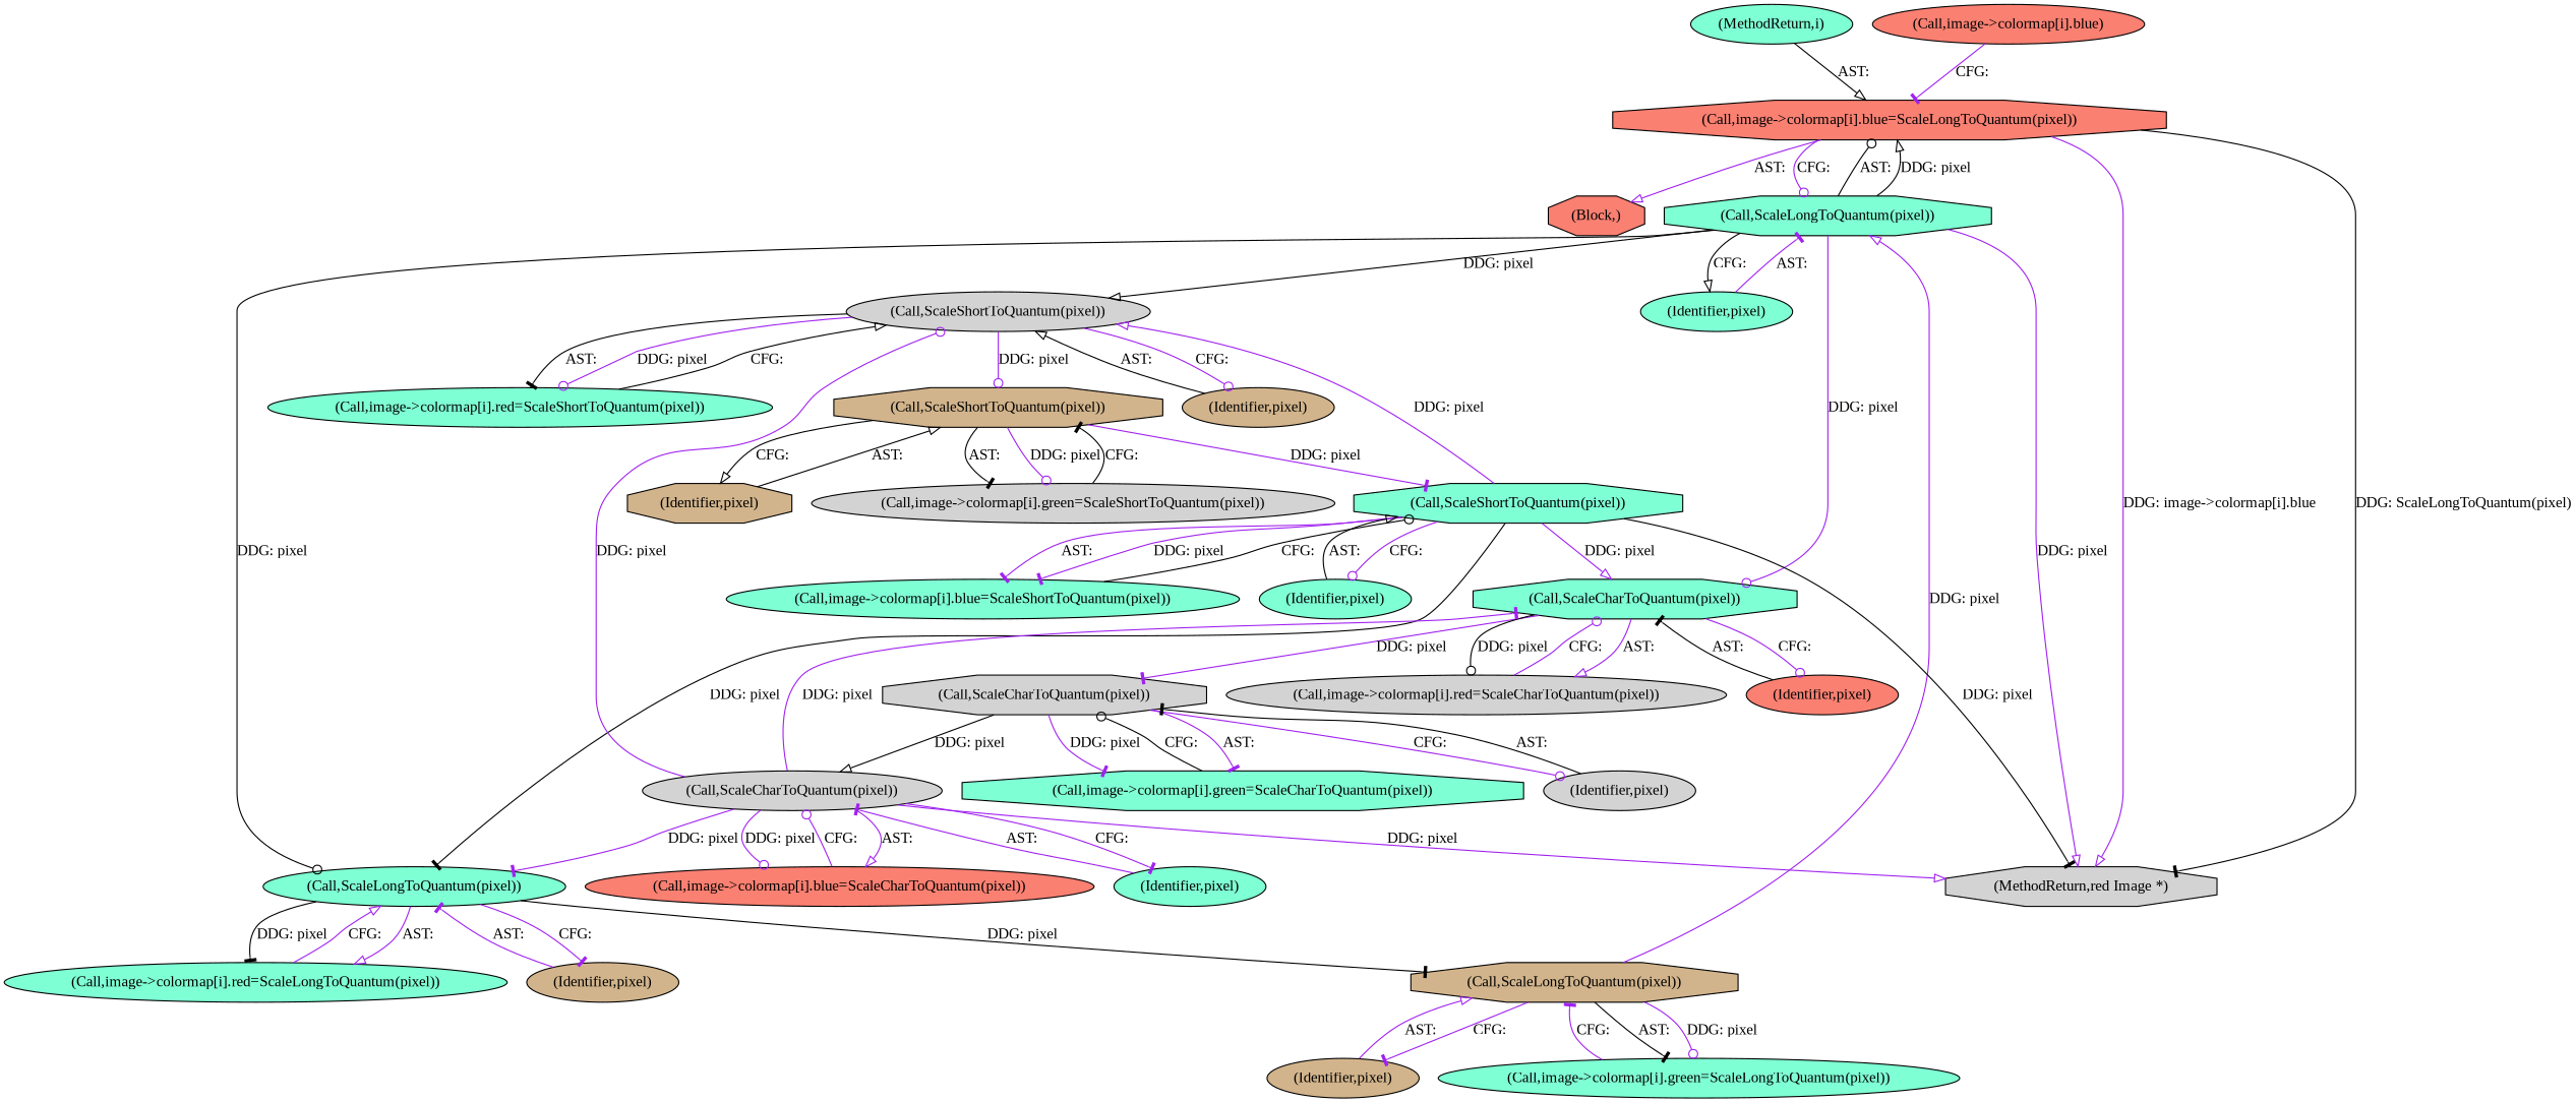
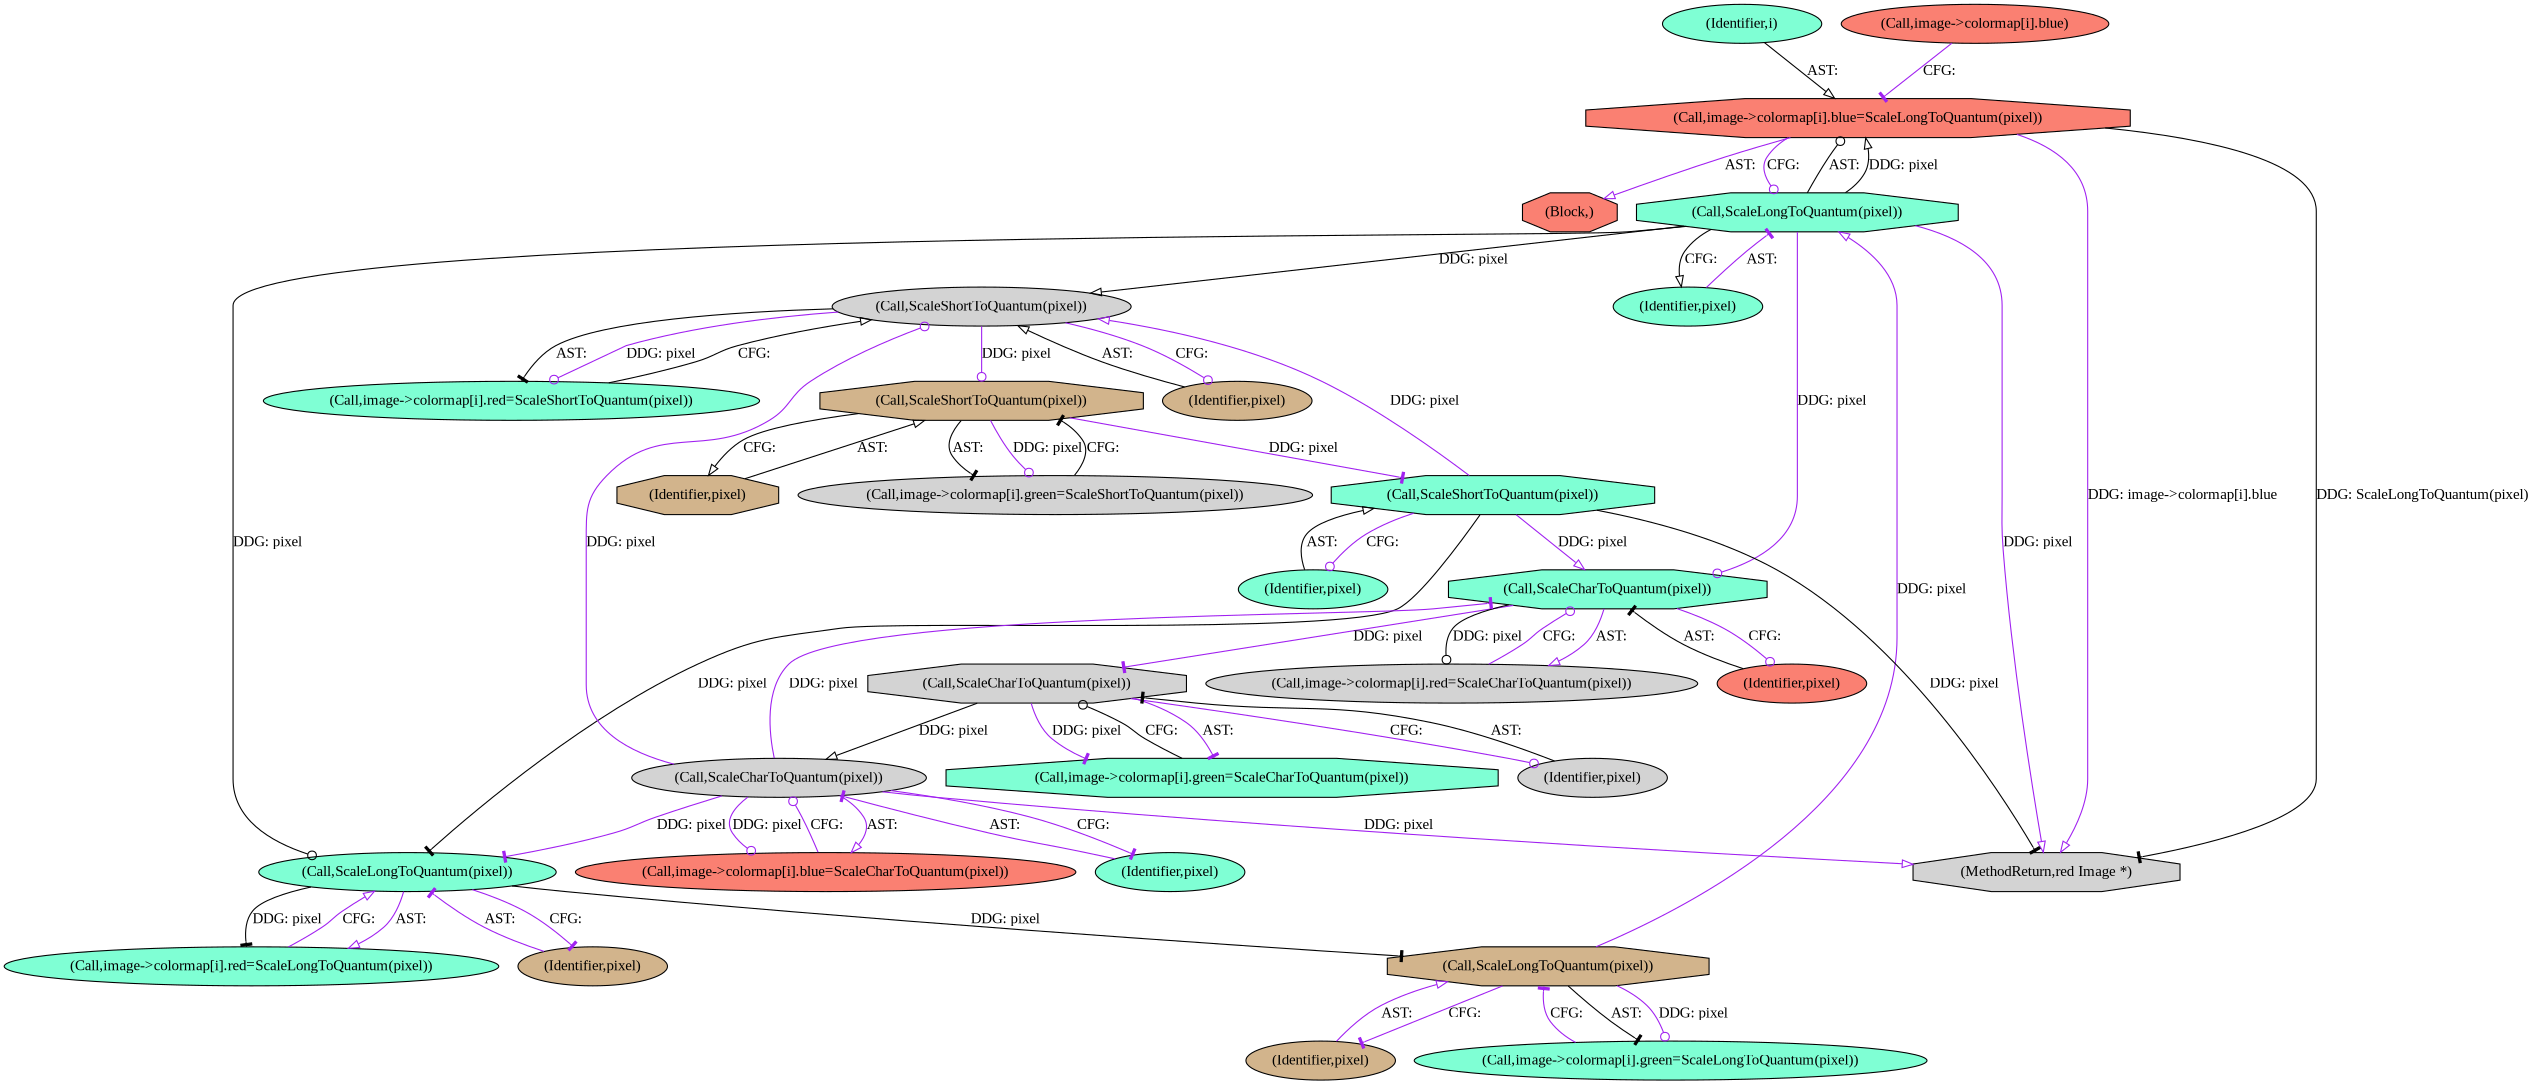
  digraph {
    fontname="Liberation Serif"
    node [fillcolor=aquamarine fontname="Liberation Serif" shape=ellipse style=filled]
    edge [arrowhead=tee color=purple fontname="Liberation Serif"]
    n1 [fillcolor=salmon label="(Call,image->colormap[i].blue=ScaleLongToQuantum(pixel))" shape=octagon]
    n2 [label="(Call,ScaleLongToQuantum(pixel))" shape=octagon]
    n3 [fillcolor=salmon label="(Block,)" shape=octagon]
    n4 [fillcolor=lightgrey label="(MethodReturn,red Image *)" shape=octagon]
    n5 [label="(Call,ScaleLongToQuantum(pixel))"]
    n6 [fillcolor=lightgrey label="(Call,ScaleShortToQuantum(pixel))"]
    n7 [label="(Call,ScaleCharToQuantum(pixel))" shape=octagon]
    n8 [label="(Identifier,pixel)"]
    n9 [fillcolor=tan label="(Call,ScaleLongToQuantum(pixel))" shape=octagon]
    n10 [label="(Call,image->colormap[i].red=ScaleLongToQuantum(pixel))"]
    n11 [fillcolor=tan label="(Identifier,pixel)"]
    n12 [fillcolor=tan label="(Call,ScaleShortToQuantum(pixel))" shape=octagon]
    n13 [fillcolor=tan label="(Identifier,pixel)"]
    n14 [label="(Call,image->colormap[i].red=ScaleShortToQuantum(pixel))"]
    n15 [fillcolor=lightgrey label="(Call,ScaleCharToQuantum(pixel))" shape=octagon]
    n16 [fillcolor=lightgrey label="(Call,image->colormap[i].red=ScaleCharToQuantum(pixel))"]
    n17 [fillcolor=salmon label="(Identifier,pixel)"]
    n18 [fillcolor=tan label="(Identifier,pixel)"]
    n19 [label="(Call,image->colormap[i].green=ScaleLongToQuantum(pixel))"]
    n20 [label="(Call,ScaleShortToQuantum(pixel))" shape=octagon]
    n21 [label="(Identifier,pixel)"]
-   n22 [label="(Call,image->colormap[i].blue=ScaleShortToQuantum(pixel))"]
    n23 [fillcolor=tan label="(Identifier,pixel)" shape=octagon]
    n24 [fillcolor=lightgrey label="(Call,image->colormap[i].green=ScaleShortToQuantum(pixel))"]
    n25 [fillcolor=lightgrey label="(Call,ScaleCharToQuantum(pixel))"]
    n26 [label="(Identifier,pixel)"]
    n27 [fillcolor=salmon label="(Call,image->colormap[i].blue=ScaleCharToQuantum(pixel))"]
    n28 [fillcolor=lightgrey label="(Identifier,pixel)"]
    n29 [label="(Call,image->colormap[i].green=ScaleCharToQuantum(pixel))" shape=octagon]
-   n30 [label="(MethodReturn,i)"]
+   n30 [label="(Identifier,i)"]
    n31 [fillcolor=salmon label="(Call,image->colormap[i].blue)"]
    n1 -> n2 [arrowhead=odot label="CFG: "]
    n1 -> n3 [arrowhead=onormal label="AST: "]
    n1 -> n4 [color=black label="DDG: ScaleLongToQuantum(pixel)"]
    n1 -> n4 [arrowhead=onormal label="DDG: image->colormap[i].blue"]
    n2 -> n1 [arrowhead=odot color=black label="AST: "]
    n2 -> n1 [arrowhead=onormal color=black label="DDG: pixel"]
    n2 -> n4 [arrowhead=onormal label="DDG: pixel"]
    n2 -> n5 [arrowhead=odot color=black label="DDG: pixel"]
    n2 -> n6 [arrowhead=onormal color=black label="DDG: pixel"]
    n2 -> n7 [arrowhead=odot label="DDG: pixel"]
    n2 -> n8 [arrowhead=onormal color=black label="CFG: "]
    n5 -> n9 [color=black label="DDG: pixel"]
    n5 -> n10 [arrowhead=onormal label="AST: "]
    n5 -> n10 [color=black label="DDG: pixel"]
    n5 -> n11 [label="CFG: "]
    n6 -> n12 [arrowhead=odot label="DDG: pixel"]
    n6 -> n13 [arrowhead=odot label="CFG: "]
    n6 -> n14 [color=black label="AST: "]
    n6 -> n14 [arrowhead=odot label="DDG: pixel"]
    n7 -> n15 [label="DDG: pixel"]
    n7 -> n16 [arrowhead=onormal label="AST: "]
    n7 -> n16 [arrowhead=odot color=black label="DDG: pixel"]
    n7 -> n17 [arrowhead=odot label="CFG: "]
    n8 -> n2 [label="AST: "]
    n9 -> n2 [arrowhead=onormal label="DDG: pixel"]
    n9 -> n18 [label="CFG: "]
    n9 -> n19 [color=black label="AST: "]
    n9 -> n19 [arrowhead=odot label="DDG: pixel"]
    n10 -> n5 [arrowhead=onormal label="CFG: "]
    n11 -> n5 [label="AST: "]
    n12 -> n20 [label="DDG: pixel"]
    n12 -> n23 [arrowhead=onormal color=black label="CFG: "]
    n12 -> n24 [color=black label="AST: "]
    n12 -> n24 [arrowhead=odot label="DDG: pixel"]
    n13 -> n6 [arrowhead=onormal color=black label="AST: "]
    n14 -> n6 [arrowhead=onormal color=black label="CFG: "]
    n15 -> n25 [arrowhead=onormal color=black label="DDG: pixel"]
    n15 -> n28 [arrowhead=odot label="CFG: "]
    n15 -> n29 [label="AST: "]
    n15 -> n29 [label="DDG: pixel"]
    n16 -> n7 [arrowhead=odot label="CFG: "]
    n17 -> n7 [color=black label="AST: "]
    n18 -> n9 [arrowhead=onormal label="AST: "]
    n19 -> n9 [label="CFG: "]
    n20 -> n4 [color=black label="DDG: pixel"]
    n20 -> n5 [color=black label="DDG: pixel"]
    n20 -> n6 [arrowhead=onormal label="DDG: pixel"]
    n20 -> n7 [arrowhead=onormal label="DDG: pixel"]
    n20 -> n21 [arrowhead=odot label="CFG: "]
-   n20 -> n22 [label="AST: "]
-   n20 -> n22 [label="DDG: pixel"]
    n21 -> n20 [arrowhead=onormal color=black label="AST: "]
-   n22 -> n20 [arrowhead=odot color=black label="CFG: "]
    n23 -> n12 [arrowhead=onormal color=black label="AST: "]
    n24 -> n12 [color=black label="CFG: "]
    n25 -> n4 [arrowhead=onormal label="DDG: pixel"]
    n25 -> n5 [label="DDG: pixel"]
    n25 -> n6 [arrowhead=odot label="DDG: pixel"]
    n25 -> n7 [label="DDG: pixel"]
    n25 -> n26 [label="CFG: "]
    n25 -> n27 [arrowhead=onormal label="AST: "]
    n25 -> n27 [arrowhead=odot label="DDG: pixel"]
    n26 -> n25 [label="AST: "]
    n27 -> n25 [arrowhead=odot label="CFG: "]
    n28 -> n15 [color=black label="AST: "]
    n29 -> n15 [arrowhead=odot color=black label="CFG: "]
    n30 -> n1 [arrowhead=onormal color=black label="AST: "]
    n31 -> n1 [label="CFG: "]
  }
